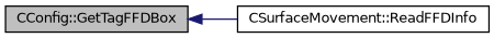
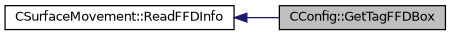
  digraph {
    rankdir=LR
    node [color=black fontname=Helvetica fontsize=10 shape=record style=filled]
    n1 [fillcolor=grey75 fontcolor=black height=0.2 label="CConfig::GetTagFFDBox" width=0.4]
    n2 [fillcolor=white height=0.2 label="CSurfaceMovement::ReadFFDInfo" width=0.4]
-   n1 -> n2 [color=midnightblue dir=back fontname=Helvetica fontsize=10 labelfontname=Helvetica labelfontsize=10 style=solid]
+   n2 -> n1 [color=midnightblue dir=back fontname=Helvetica fontsize=10 labelfontname=Helvetica labelfontsize=10 style=solid]
  }
